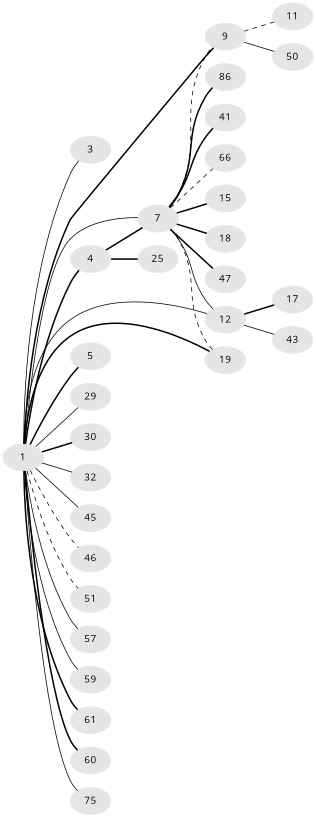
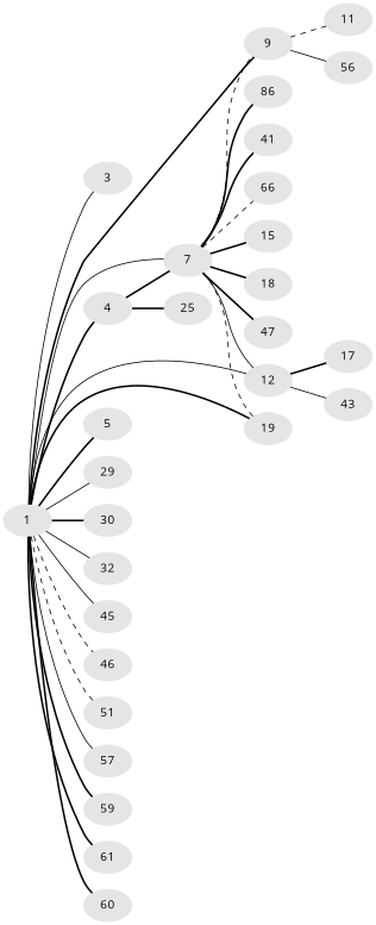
  graph {
    fontname="Open Sans"
    rankdir=LR
    node [color=gray90 fontname="Open Sans" style=filled]
    edge [fontname="Open Sans" style=bold]
    1 [super="+2"]
    3 [super="+21+73+76+22"]
    4 [super="+6+23"]
    5
    7 [super="+44+16+8"]
    9 [super="+26+10+54+34+39"]
    12 [super="+14"]
    19 [super="+55+28+80+78"]
    29
    30 [super="+48"]
    32
    45
    46 [super="+72"]
    51
    57
    59
    61
    n18 [label=60]
-   75
    25
    15
    18 [super="+64"]
    n23 [label=47 super="+63+38+40"]
    n24 [label=86 super="+47"]
    41
    66
    11 [super="+49"]
-   56 [label=50]
+   56
    17 [super="+79"]
    43
    1 -- 3 [style=solid]
    1 -- 4
    1 -- 5
    1 -- 7 [style=solid]
    1 -- 9
    1 -- 12 [style=solid]
    1 -- 19
    1 -- 29 [style=solid]
    1 -- 30
    1 -- 32 [style=solid]
    1 -- 45 [style=solid]
    1 -- 46 [style=dashed]
    1 -- 51 [style=dashed]
    1 -- 57 [style=solid]
-   1 -- 59 [style=solid]
+   1 -- 59
    1 -- 61
    1 -- n18
-   1 -- 75 [style=solid]
    4 -- 7
    4 -- 25
    7 -- 9 [style=dashed]
    7 -- 12 [style=solid]
    7 -- 19 [style=dashed]
    7 -- 15
    7 -- 18
    7 -- n23
    7 -- n24
    7 -- 41
    7 -- 66 [style=dashed]
    9 -- 11 [style=dashed]
    9 -- 56 [style=solid]
    12 -- 17
    12 -- 43 [style=solid]
  }
